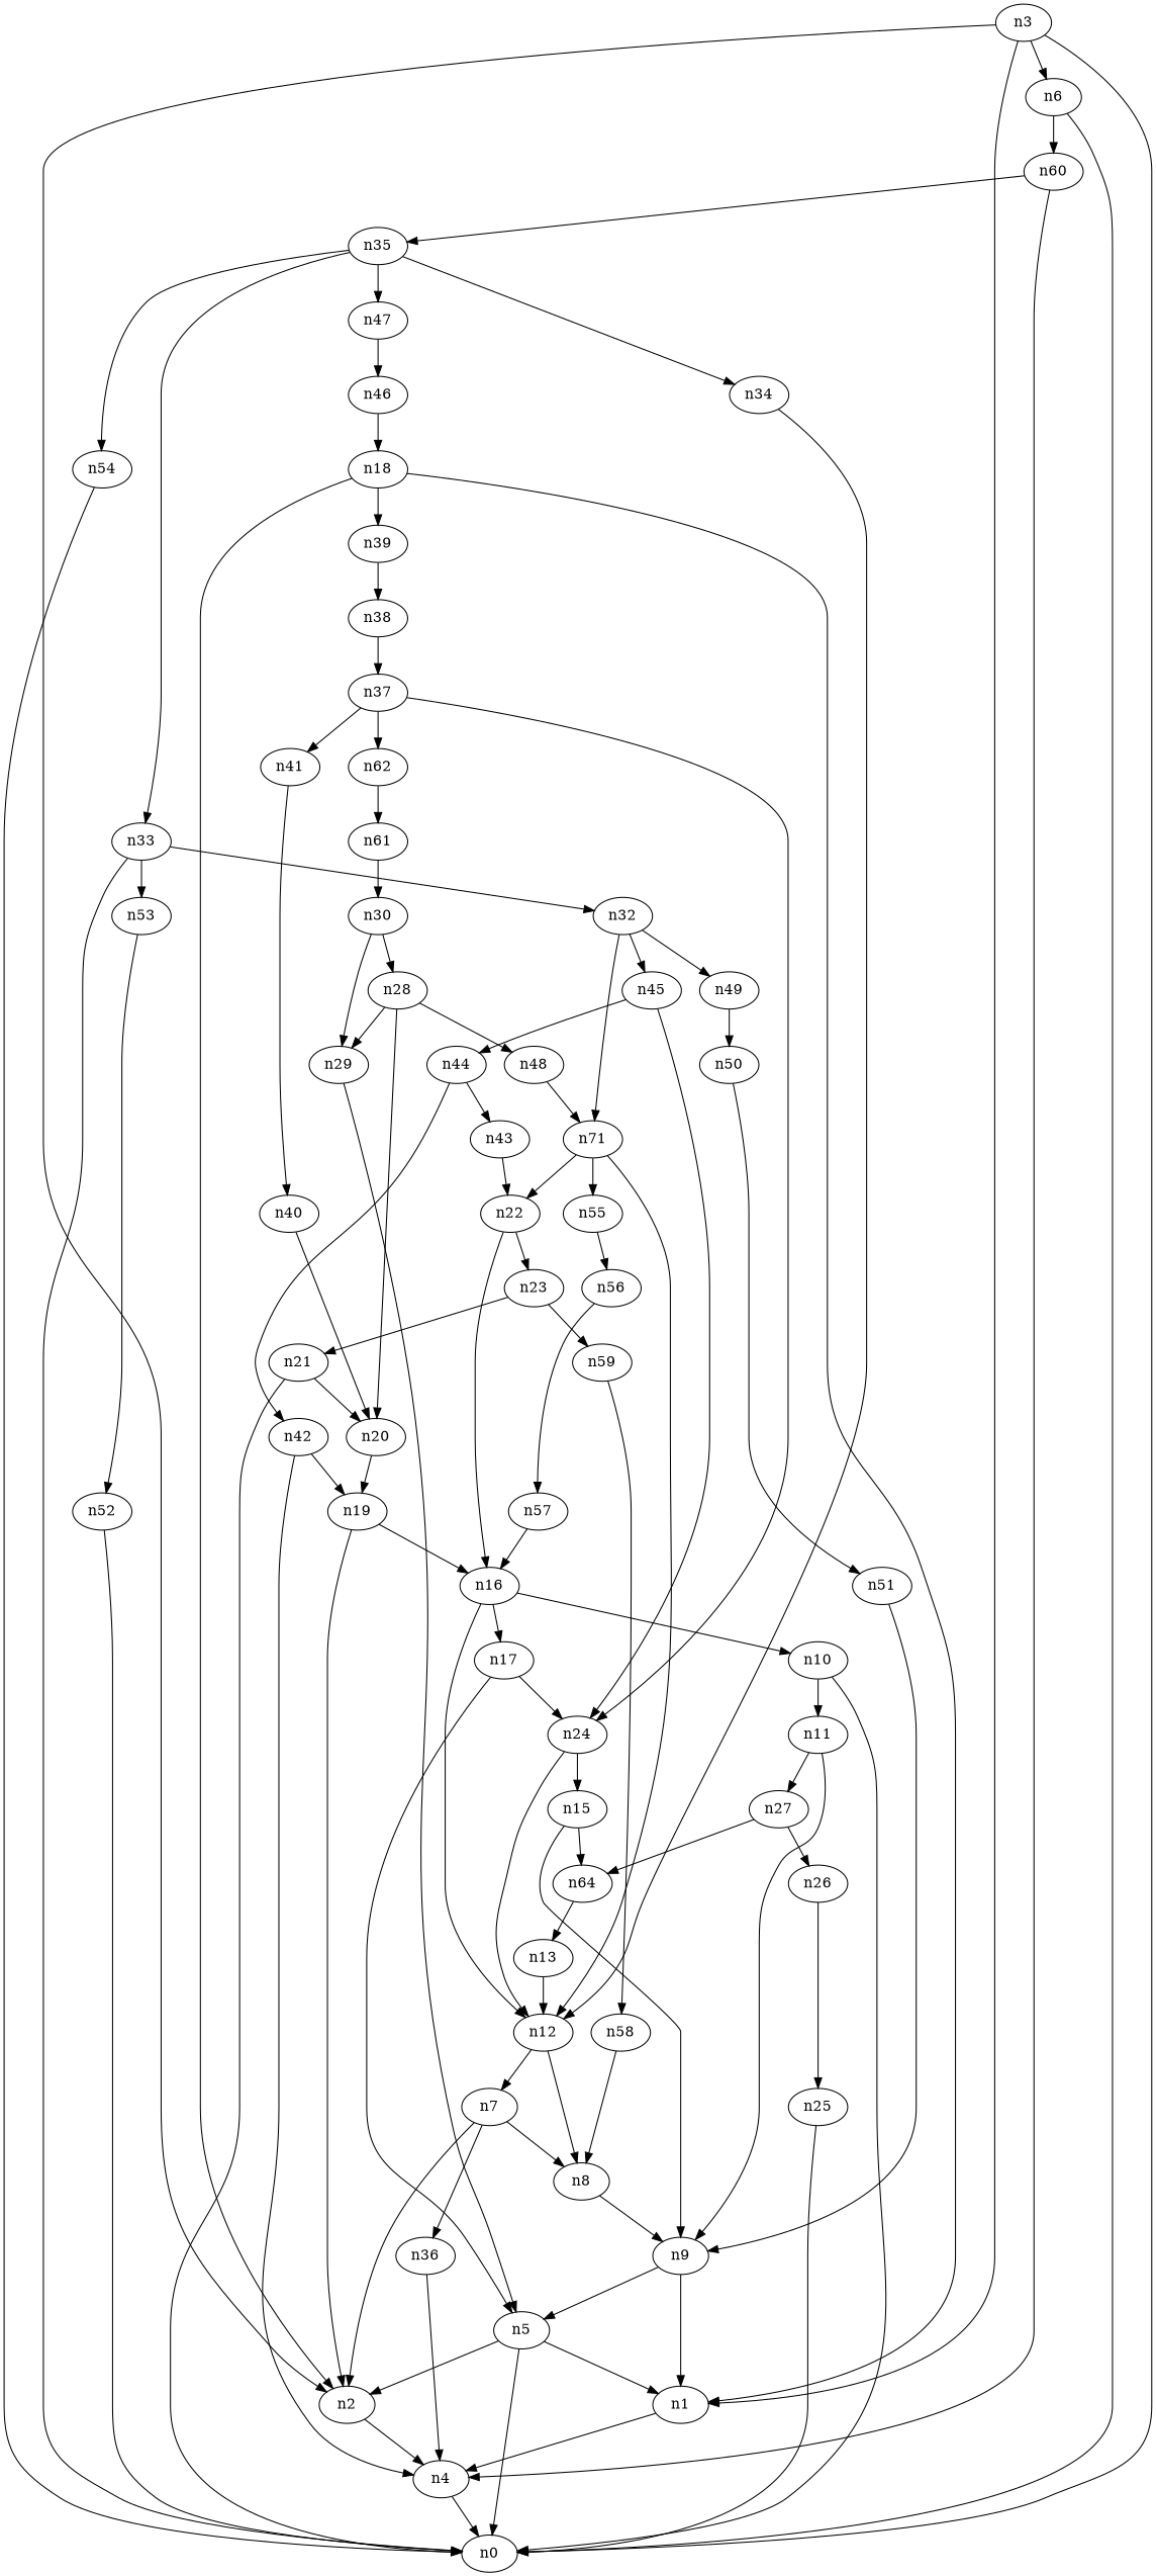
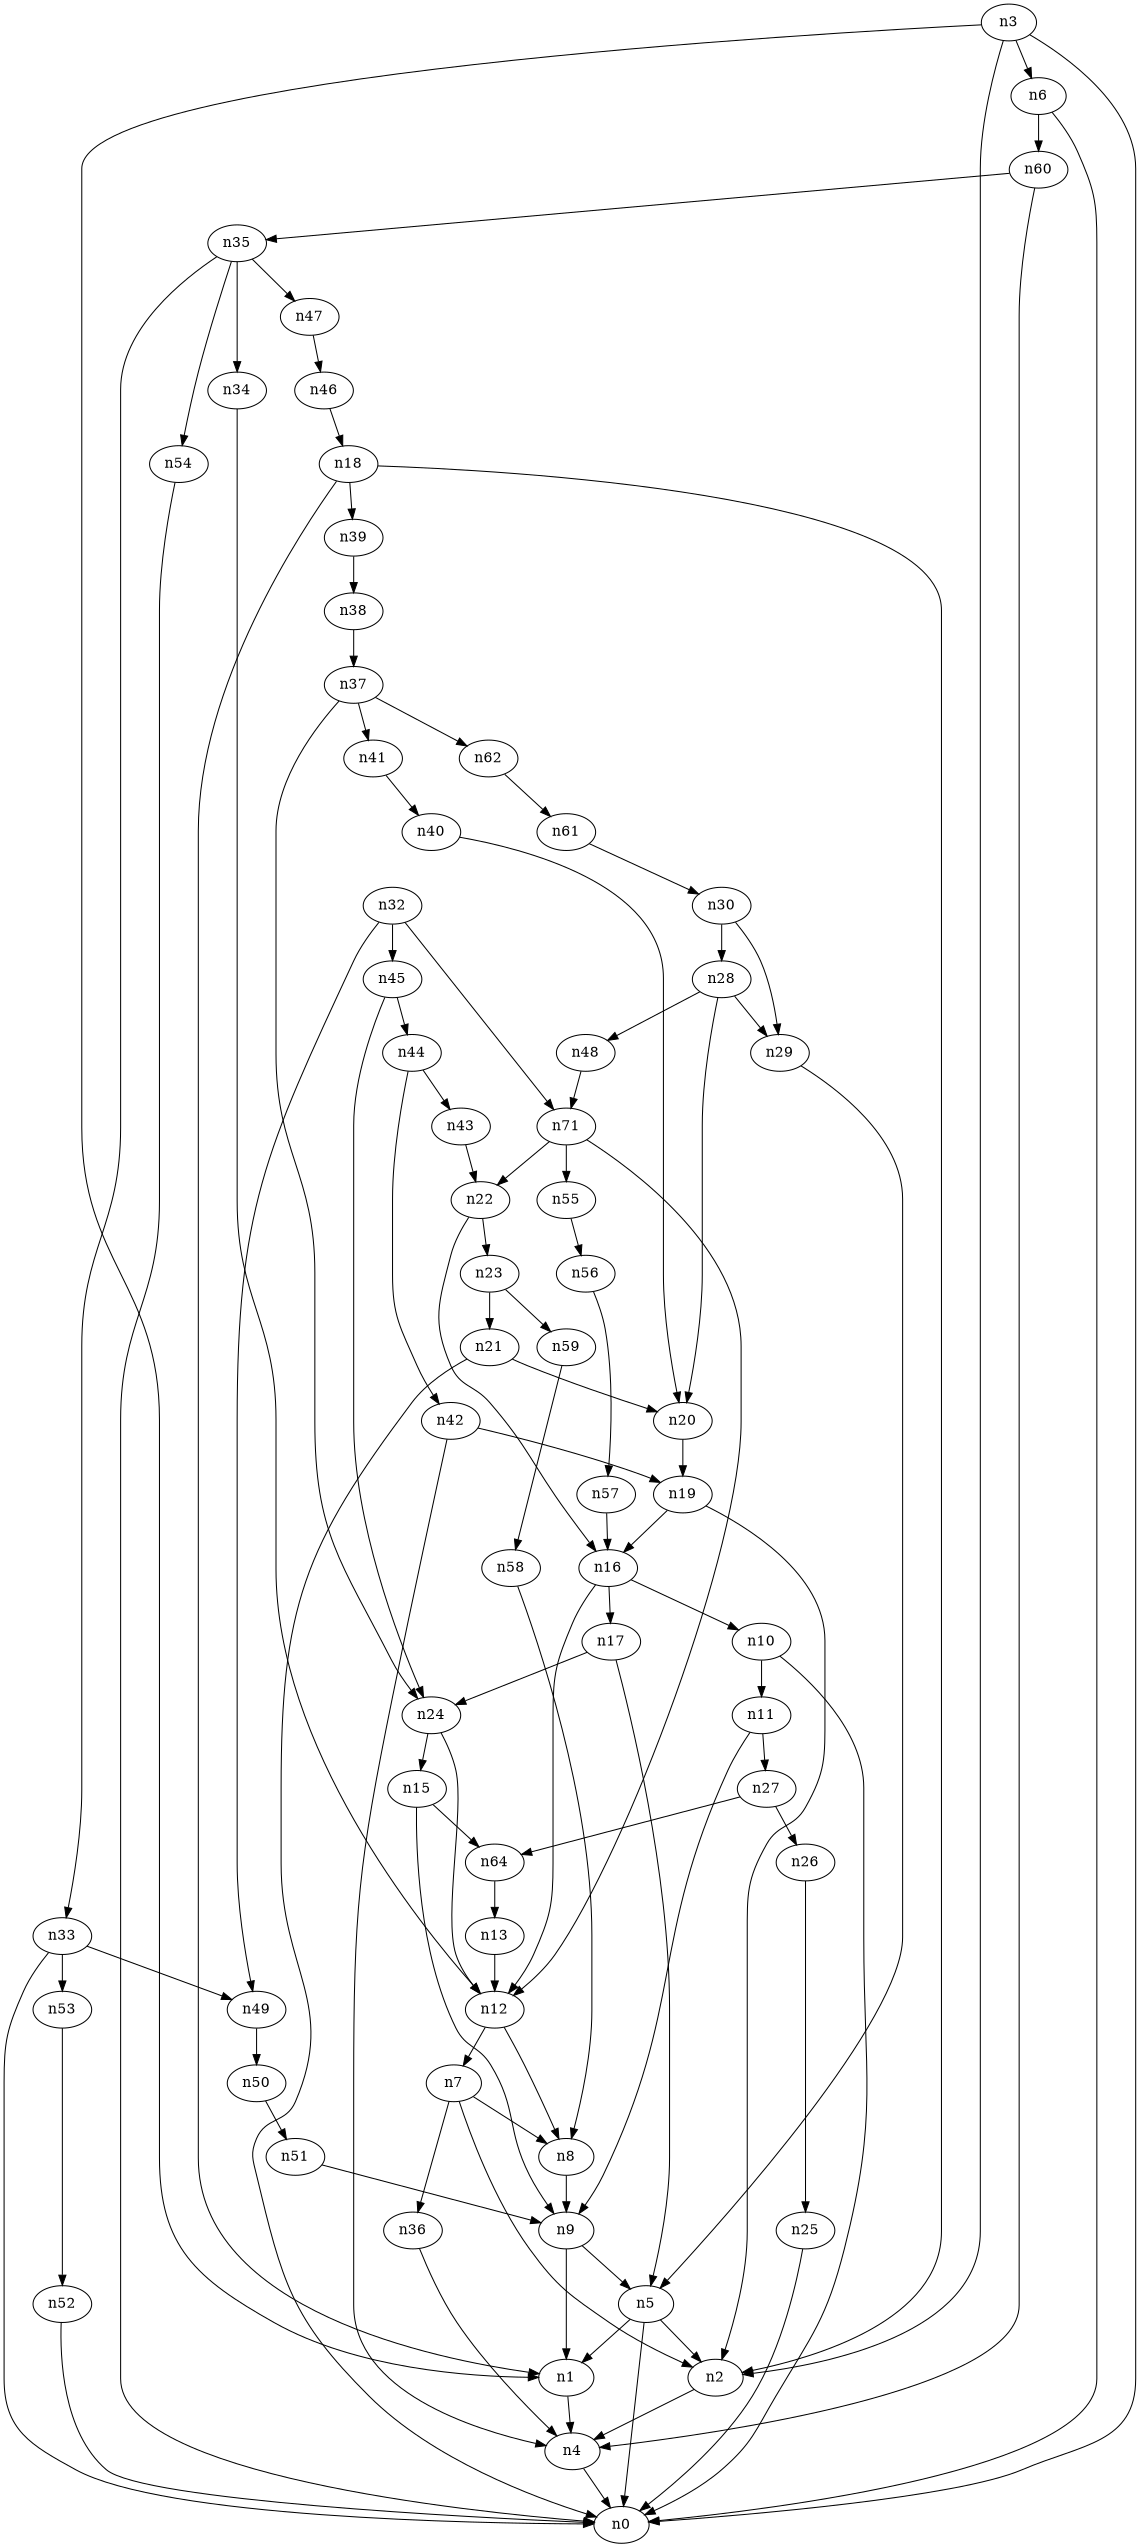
  digraph {
    n1
    n4
    n0
    n2
    n3
    n6
    n60
    n35
    n5
    n33
    n34
    n47
    n54
    n7
    n8
    n36
    n9
    n10
    n11
    n27
    n14 [label=n64]
    n26
    n13
    n25
    n12
    n15
    n16
    n17
    n24
    n18
    n39
    n38
    n37
    n19
    n20
    n21
    n22
    n23
    n59
    n58
    n28
    n29
    n48
    n31 [label=n71]
    n55
    n30
    n56
    n57
    n32
    n45
    n49
    n44
    n50
    n42
    n43
    n51
    n53
    n52
    n46
    n41
    n62
    n40
    n61
    n1 -> n4
    n4 -> n0
    n2 -> n4
    n3 -> n1
    n3 -> n0
    n3 -> n2
    n3 -> n6
    n6 -> n0
    n6 -> n60
    n60 -> n4
    n60 -> n35
    n35 -> n33
    n35 -> n34
    n35 -> n47
    n35 -> n54
    n5 -> n1
    n5 -> n0
    n5 -> n2
    n33 -> n0
-   n33 -> n32
+   n33 -> n49
    n33 -> n53
    n34 -> n12
    n47 -> n46
    n54 -> n0
    n7 -> n2
    n7 -> n8
    n7 -> n36
    n8 -> n9
    n36 -> n4
    n9 -> n1
    n9 -> n5
    n10 -> n0
    n10 -> n11
    n11 -> n9
    n11 -> n27
    n27 -> n14
    n27 -> n26
    n14 -> n13
    n26 -> n25
    n13 -> n12
    n25 -> n0
    n12 -> n7
    n12 -> n8
    n15 -> n9
    n15 -> n14
    n16 -> n10
    n16 -> n12
    n16 -> n17
    n17 -> n5
    n17 -> n24
    n24 -> n12
    n24 -> n15
    n18 -> n1
    n18 -> n2
    n18 -> n39
    n39 -> n38
    n38 -> n37
    n37 -> n24
    n37 -> n41
    n37 -> n62
    n19 -> n2
    n19 -> n16
    n20 -> n19
    n21 -> n0
    n21 -> n20
    n22 -> n16
    n22 -> n23
    n23 -> n21
    n23 -> n59
    n59 -> n58
    n58 -> n8
    n28 -> n20
    n28 -> n29
    n28 -> n48
    n29 -> n5
    n48 -> n31
    n31 -> n12
    n31 -> n22
    n31 -> n55
    n55 -> n56
    n30 -> n28
    n30 -> n29
    n56 -> n57
    n57 -> n16
    n32 -> n31
    n32 -> n45
    n32 -> n49
    n45 -> n24
    n45 -> n44
    n49 -> n50
    n44 -> n42
    n44 -> n43
    n50 -> n51
    n42 -> n4
    n42 -> n19
    n43 -> n22
    n51 -> n9
    n53 -> n52
    n52 -> n0
    n46 -> n18
    n41 -> n40
    n62 -> n61
    n40 -> n20
    n61 -> n30
  }
